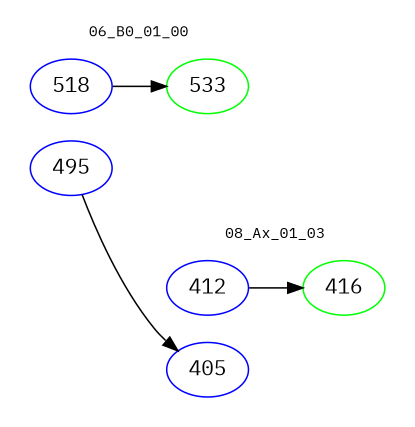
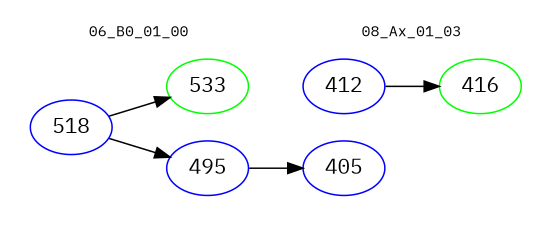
  digraph {
    fontname="IBM Plex Mono"
    rankdir=LR
    node [color=blue fontname="IBM Plex Mono"]
    edge [color=black fontname="IBM Plex Mono"]
    n1 [label=412]
    n2 [label=405]
    n3 [color=green label=416]
    n4 [label=518]
    n5 [label=495]
    n6 [color=green label=533]
    subgraph cluster_1 {
      color=white
      fontsize=10
      label="08_Ax_01_03"
      n1
      n2
      n3
    }
    subgraph cluster_2 {
      color=white
      fontsize=10
      label="06_B0_01_00"
      n4
      n5
      n6
    }
    n1 -> n3
+   n4 -> n5
    n4 -> n6
    n5 -> n2
  }
